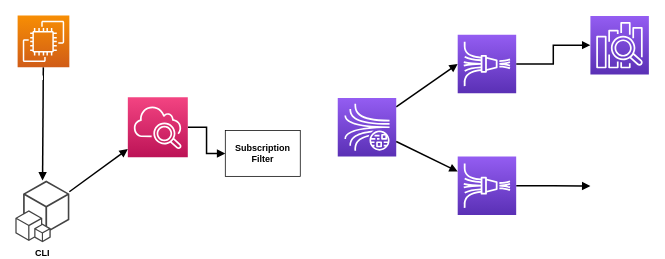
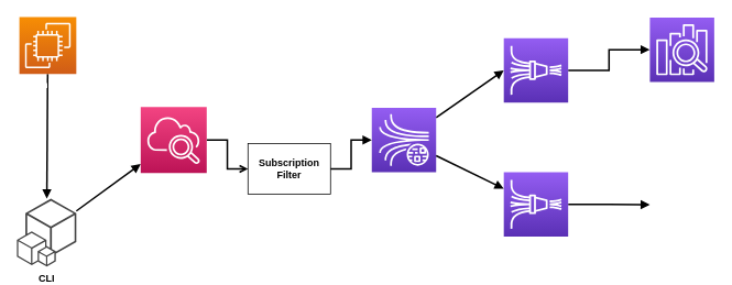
  <mxCell id="0" />
  <mxCell id="1" parent="0" />
  <mxCell id="2" style="rounded=0;orthogonalLoop=1;jettySize=auto;html=1;strokeWidth=2;endArrow=block;endFill=1;" edge="1" parent="1" source="3" target="5"><mxGeometry relative="1" as="geometry" /></mxCell>
  <mxCell id="3" value="EC2 Instance" style="sketch=0;points=[[0,0,0],[0.25,0,0],[0.5,0,0],[0.75,0,0],[1,0,0],[0,1,0],[0.25,1,0],[0.5,1,0],[0.75,1,0],[1,1,0],[0,0.25,0],[0,0.5,0],[0,0.75,0],[1,0.25,0],[1,0.5,0],[1,0.75,0]];outlineConnect=0;fontColor=#FFFFFF;gradientColor=#F78E04;gradientDirection=north;fillColor=#D05C17;strokeColor=#ffffff;dashed=0;verticalLabelPosition=bottom;verticalAlign=top;align=center;html=1;fontSize=12;fontStyle=1;aspect=fixed;shape=mxgraph.aws4.resourceIcon;resIcon=mxgraph.aws4.ec2;" vertex="1" parent="1"><mxGeometry x="23" y="20" width="69" height="69" as="geometry" /></mxCell>
  <mxCell id="4" style="rounded=0;orthogonalLoop=1;jettySize=auto;html=1;strokeWidth=2;endArrow=block;endFill=1;" edge="1" parent="1" source="5" target="7"><mxGeometry relative="1" as="geometry" /></mxCell>
  <mxCell id="5" value="CLI" style="outlineConnect=0;dashed=0;verticalLabelPosition=bottom;verticalAlign=top;align=center;html=1;shape=mxgraph.aws3.cli;fillColor=#444444;gradientColor=none;fontStyle=1" vertex="1" parent="1"><mxGeometry x="20" y="240" width="72" height="82.5" as="geometry" /></mxCell>
- <mxCell id="6" style="edgeStyle=orthogonalEdgeStyle;rounded=0;orthogonalLoop=1;jettySize=auto;html=1;strokeWidth=2;endArrow=block;endFill=1;entryX=0;entryY=0.5;entryDx=0;entryDy=0;" edge="1" parent="1" source="7" target="17"><mxGeometry relative="1" as="geometry" /></mxCell>
+ <mxCell id="6" style="edgeStyle=orthogonalEdgeStyle;rounded=0;orthogonalLoop=1;jettySize=auto;html=1;strokeWidth=2;endArrow=open;endFill=1;entryX=0;entryY=0.5;entryDx=0;entryDy=0;" edge="1" parent="1" source="7" target="17"><mxGeometry relative="1" as="geometry" /></mxCell>
  <mxCell id="7" value="CloudWatch" style="sketch=0;points=[[0,0,0],[0.25,0,0],[0.5,0,0],[0.75,0,0],[1,0,0],[0,1,0],[0.25,1,0],[0.5,1,0],[0.75,1,0],[1,1,0],[0,0.25,0],[0,0.5,0],[0,0.75,0],[1,0.25,0],[1,0.5,0],[1,0.75,0]];points=[[0,0,0],[0.25,0,0],[0.5,0,0],[0.75,0,0],[1,0,0],[0,1,0],[0.25,1,0],[0.5,1,0],[0.75,1,0],[1,1,0],[0,0.25,0],[0,0.5,0],[0,0.75,0],[1,0.25,0],[1,0.5,0],[1,0.75,0]];outlineConnect=0;fontColor=#FFFFFF;gradientColor=#F34482;gradientDirection=north;fillColor=#BC1356;strokeColor=#ffffff;dashed=0;verticalLabelPosition=bottom;verticalAlign=top;align=center;html=1;fontSize=12;fontStyle=1;aspect=fixed;shape=mxgraph.aws4.resourceIcon;resIcon=mxgraph.aws4.cloudwatch_2;labelBackgroundColor=default;spacingTop=7;" vertex="1" parent="1"><mxGeometry x="170" y="129" width="80" height="80" as="geometry" /></mxCell>
  <mxCell id="8" style="rounded=0;orthogonalLoop=1;jettySize=auto;html=1;entryX=0;entryY=0.5;entryDx=0;entryDy=0;entryPerimeter=0;strokeWidth=2;endArrow=block;endFill=1;" edge="1" parent="1" source="9" target="11"><mxGeometry relative="1" as="geometry" /></mxCell>
  <mxCell id="9" value="Kinesis Stream" style="sketch=0;points=[[0,0,0],[0.25,0,0],[0.5,0,0],[0.75,0,0],[1,0,0],[0,1,0],[0.25,1,0],[0.5,1,0],[0.75,1,0],[1,1,0],[0,0.25,0],[0,0.5,0],[0,0.75,0],[1,0.25,0],[1,0.5,0],[1,0.75,0]];outlineConnect=0;fontColor=#FFFFFF;gradientColor=#945DF2;gradientDirection=north;fillColor=#5A30B5;strokeColor=#ffffff;dashed=0;verticalLabelPosition=bottom;verticalAlign=top;align=center;html=1;fontSize=12;fontStyle=1;aspect=fixed;shape=mxgraph.aws4.resourceIcon;resIcon=mxgraph.aws4.kinesis_data_streams;" vertex="1" parent="1"><mxGeometry x="450" y="130" width="78" height="78" as="geometry" /></mxCell>
  <mxCell id="10" style="edgeStyle=orthogonalEdgeStyle;rounded=0;orthogonalLoop=1;jettySize=auto;html=1;strokeWidth=2;endArrow=block;endFill=1;" edge="1" parent="1" source="11" target="12"><mxGeometry relative="1" as="geometry" /></mxCell>
  <mxCell id="11" value="Firehose" style="sketch=0;points=[[0,0,0],[0.25,0,0],[0.5,0,0],[0.75,0,0],[1,0,0],[0,1,0],[0.25,1,0],[0.5,1,0],[0.75,1,0],[1,1,0],[0,0.25,0],[0,0.5,0],[0,0.75,0],[1,0.25,0],[1,0.5,0],[1,0.75,0]];outlineConnect=0;fontColor=#FFFFFF;gradientColor=#945DF2;gradientDirection=north;fillColor=#5A30B5;strokeColor=#ffffff;dashed=0;verticalLabelPosition=bottom;verticalAlign=top;align=center;html=1;fontSize=12;fontStyle=1;aspect=fixed;shape=mxgraph.aws4.resourceIcon;resIcon=mxgraph.aws4.kinesis_data_firehose;" vertex="1" parent="1"><mxGeometry x="610" y="45.5" width="78" height="78" as="geometry" /></mxCell>
  <mxCell id="12" value="OpenSearch" style="sketch=0;points=[[0,0,0],[0.25,0,0],[0.5,0,0],[0.75,0,0],[1,0,0],[0,1,0],[0.25,1,0],[0.5,1,0],[0.75,1,0],[1,1,0],[0,0.25,0],[0,0.5,0],[0,0.75,0],[1,0.25,0],[1,0.5,0],[1,0.75,0]];outlineConnect=0;fontColor=#FFFFFF;gradientColor=#945DF2;gradientDirection=north;fillColor=#5A30B5;strokeColor=#ffffff;dashed=0;verticalLabelPosition=bottom;verticalAlign=top;align=center;html=1;fontSize=12;fontStyle=1;aspect=fixed;shape=mxgraph.aws4.resourceIcon;resIcon=mxgraph.aws4.elasticsearch_service;labelBackgroundColor=default;" vertex="1" parent="1"><mxGeometry x="787" y="20.5" width="78" height="78" as="geometry" /></mxCell>
  <mxCell id="13" style="edgeStyle=orthogonalEdgeStyle;rounded=0;orthogonalLoop=1;jettySize=auto;html=1;strokeWidth=2;endArrow=block;endFill=1;" edge="1" parent="1" source="14" target="16"><mxGeometry relative="1" as="geometry" /></mxCell>
  <mxCell id="14" value="Firehose" style="sketch=0;points=[[0,0,0],[0.25,0,0],[0.5,0,0],[0.75,0,0],[1,0,0],[0,1,0],[0.25,1,0],[0.5,1,0],[0.75,1,0],[1,1,0],[0,0.25,0],[0,0.5,0],[0,0.75,0],[1,0.25,0],[1,0.5,0],[1,0.75,0]];outlineConnect=0;fontColor=#FFFFFF;gradientColor=#945DF2;gradientDirection=north;fillColor=#5A30B5;strokeColor=#ffffff;dashed=0;verticalLabelPosition=bottom;verticalAlign=top;align=center;html=1;fontSize=12;fontStyle=1;aspect=fixed;shape=mxgraph.aws4.resourceIcon;resIcon=mxgraph.aws4.kinesis_data_firehose;" vertex="1" parent="1"><mxGeometry x="610" y="208" width="78" height="78" as="geometry" /></mxCell>
  <mxCell id="15" style="rounded=0;orthogonalLoop=1;jettySize=auto;html=1;strokeWidth=2;endArrow=block;endFill=1;" edge="1" parent="1" source="9" target="14"><mxGeometry relative="1" as="geometry"><mxPoint x="538" y="180" as="sourcePoint" /><mxPoint x="627" y="79" as="targetPoint" /></mxGeometry></mxCell>
  <mxCell id="16" value="" style="shape=image;verticalLabelPosition=bottom;labelBackgroundColor=default;verticalAlign=top;aspect=fixed;imageAspect=0;image=https://asset.brandfetch.io/idWxR3ZEqC/idHAtJevdd.jpeg;" vertex="1" parent="1"><mxGeometry x="787" y="209" width="77" height="77" as="geometry" /></mxCell>
  <mxCell id="17" value="Subscription Filter" style="rounded=0;whiteSpace=wrap;html=1;fontStyle=1" vertex="1" parent="1"><mxGeometry x="300" y="173.5" width="100" height="61" as="geometry" /></mxCell>
+ <mxCell id="18" style="edgeStyle=orthogonalEdgeStyle;rounded=0;orthogonalLoop=1;jettySize=auto;html=1;strokeWidth=2;endArrow=block;endFill=1;" edge="1" parent="1" source="17" target="9"><mxGeometry relative="1" as="geometry"><mxPoint x="260" y="179" as="sourcePoint" /><mxPoint x="310" y="179" as="targetPoint" /></mxGeometry></mxCell>
